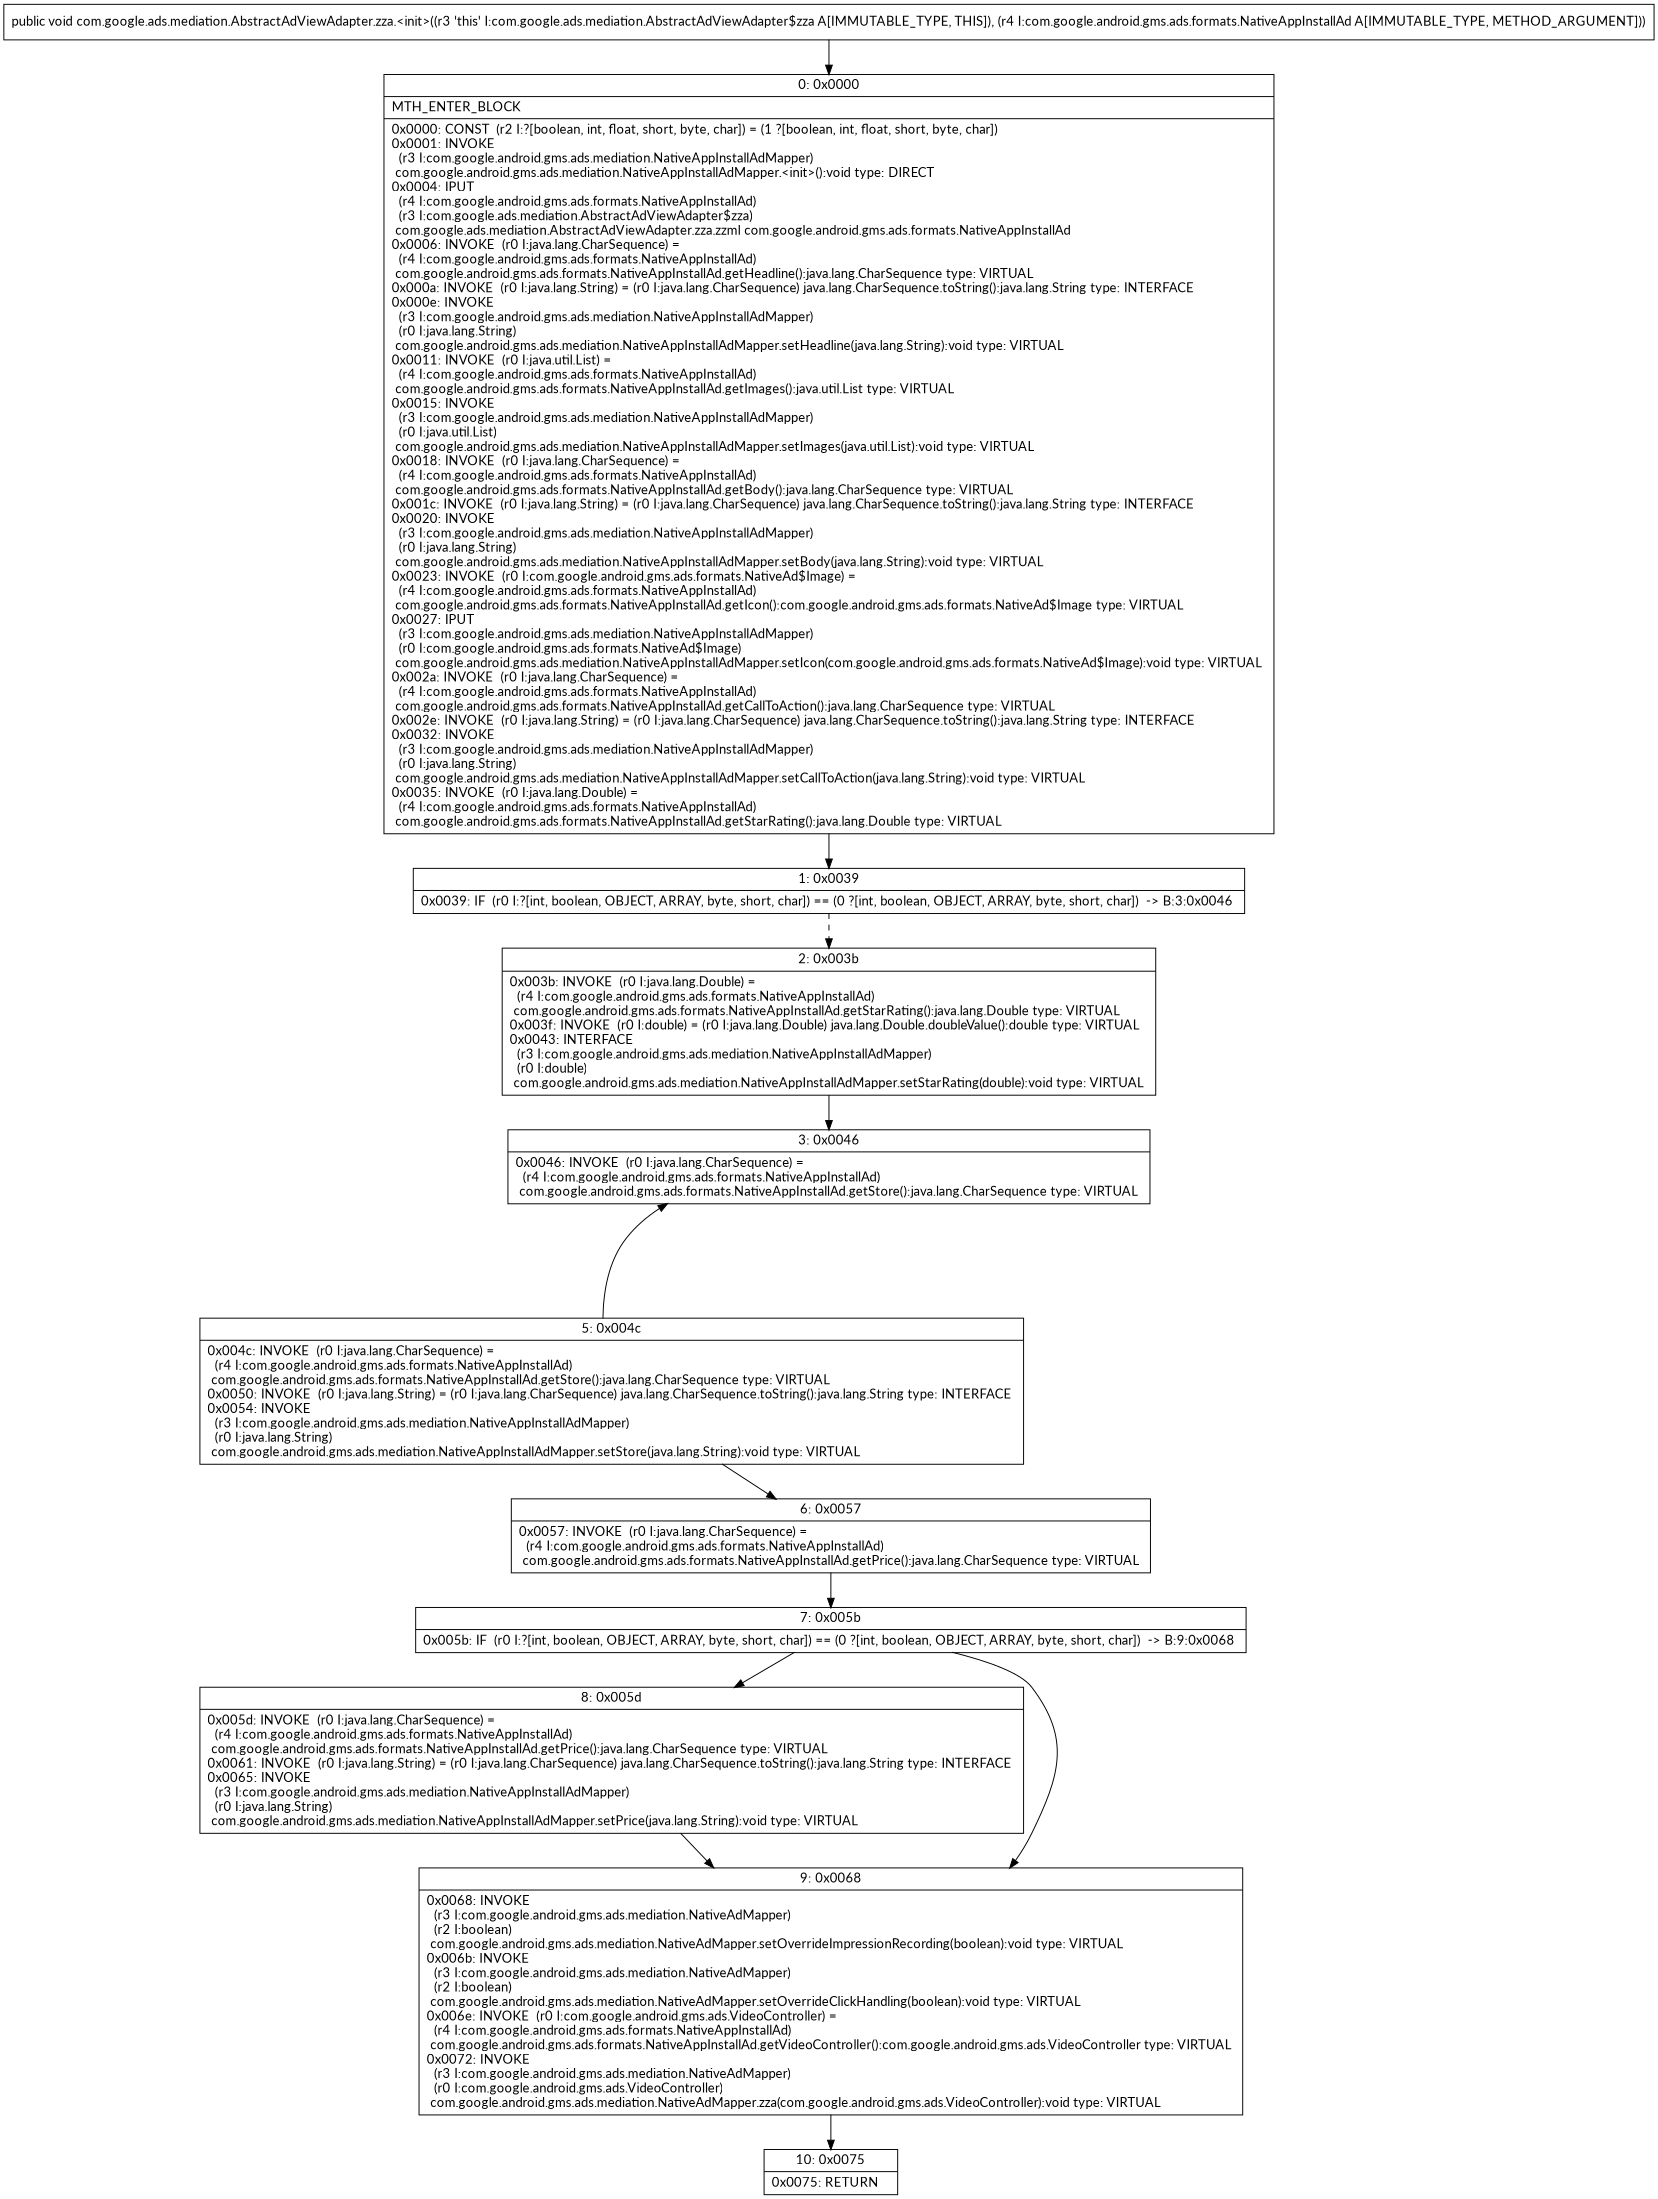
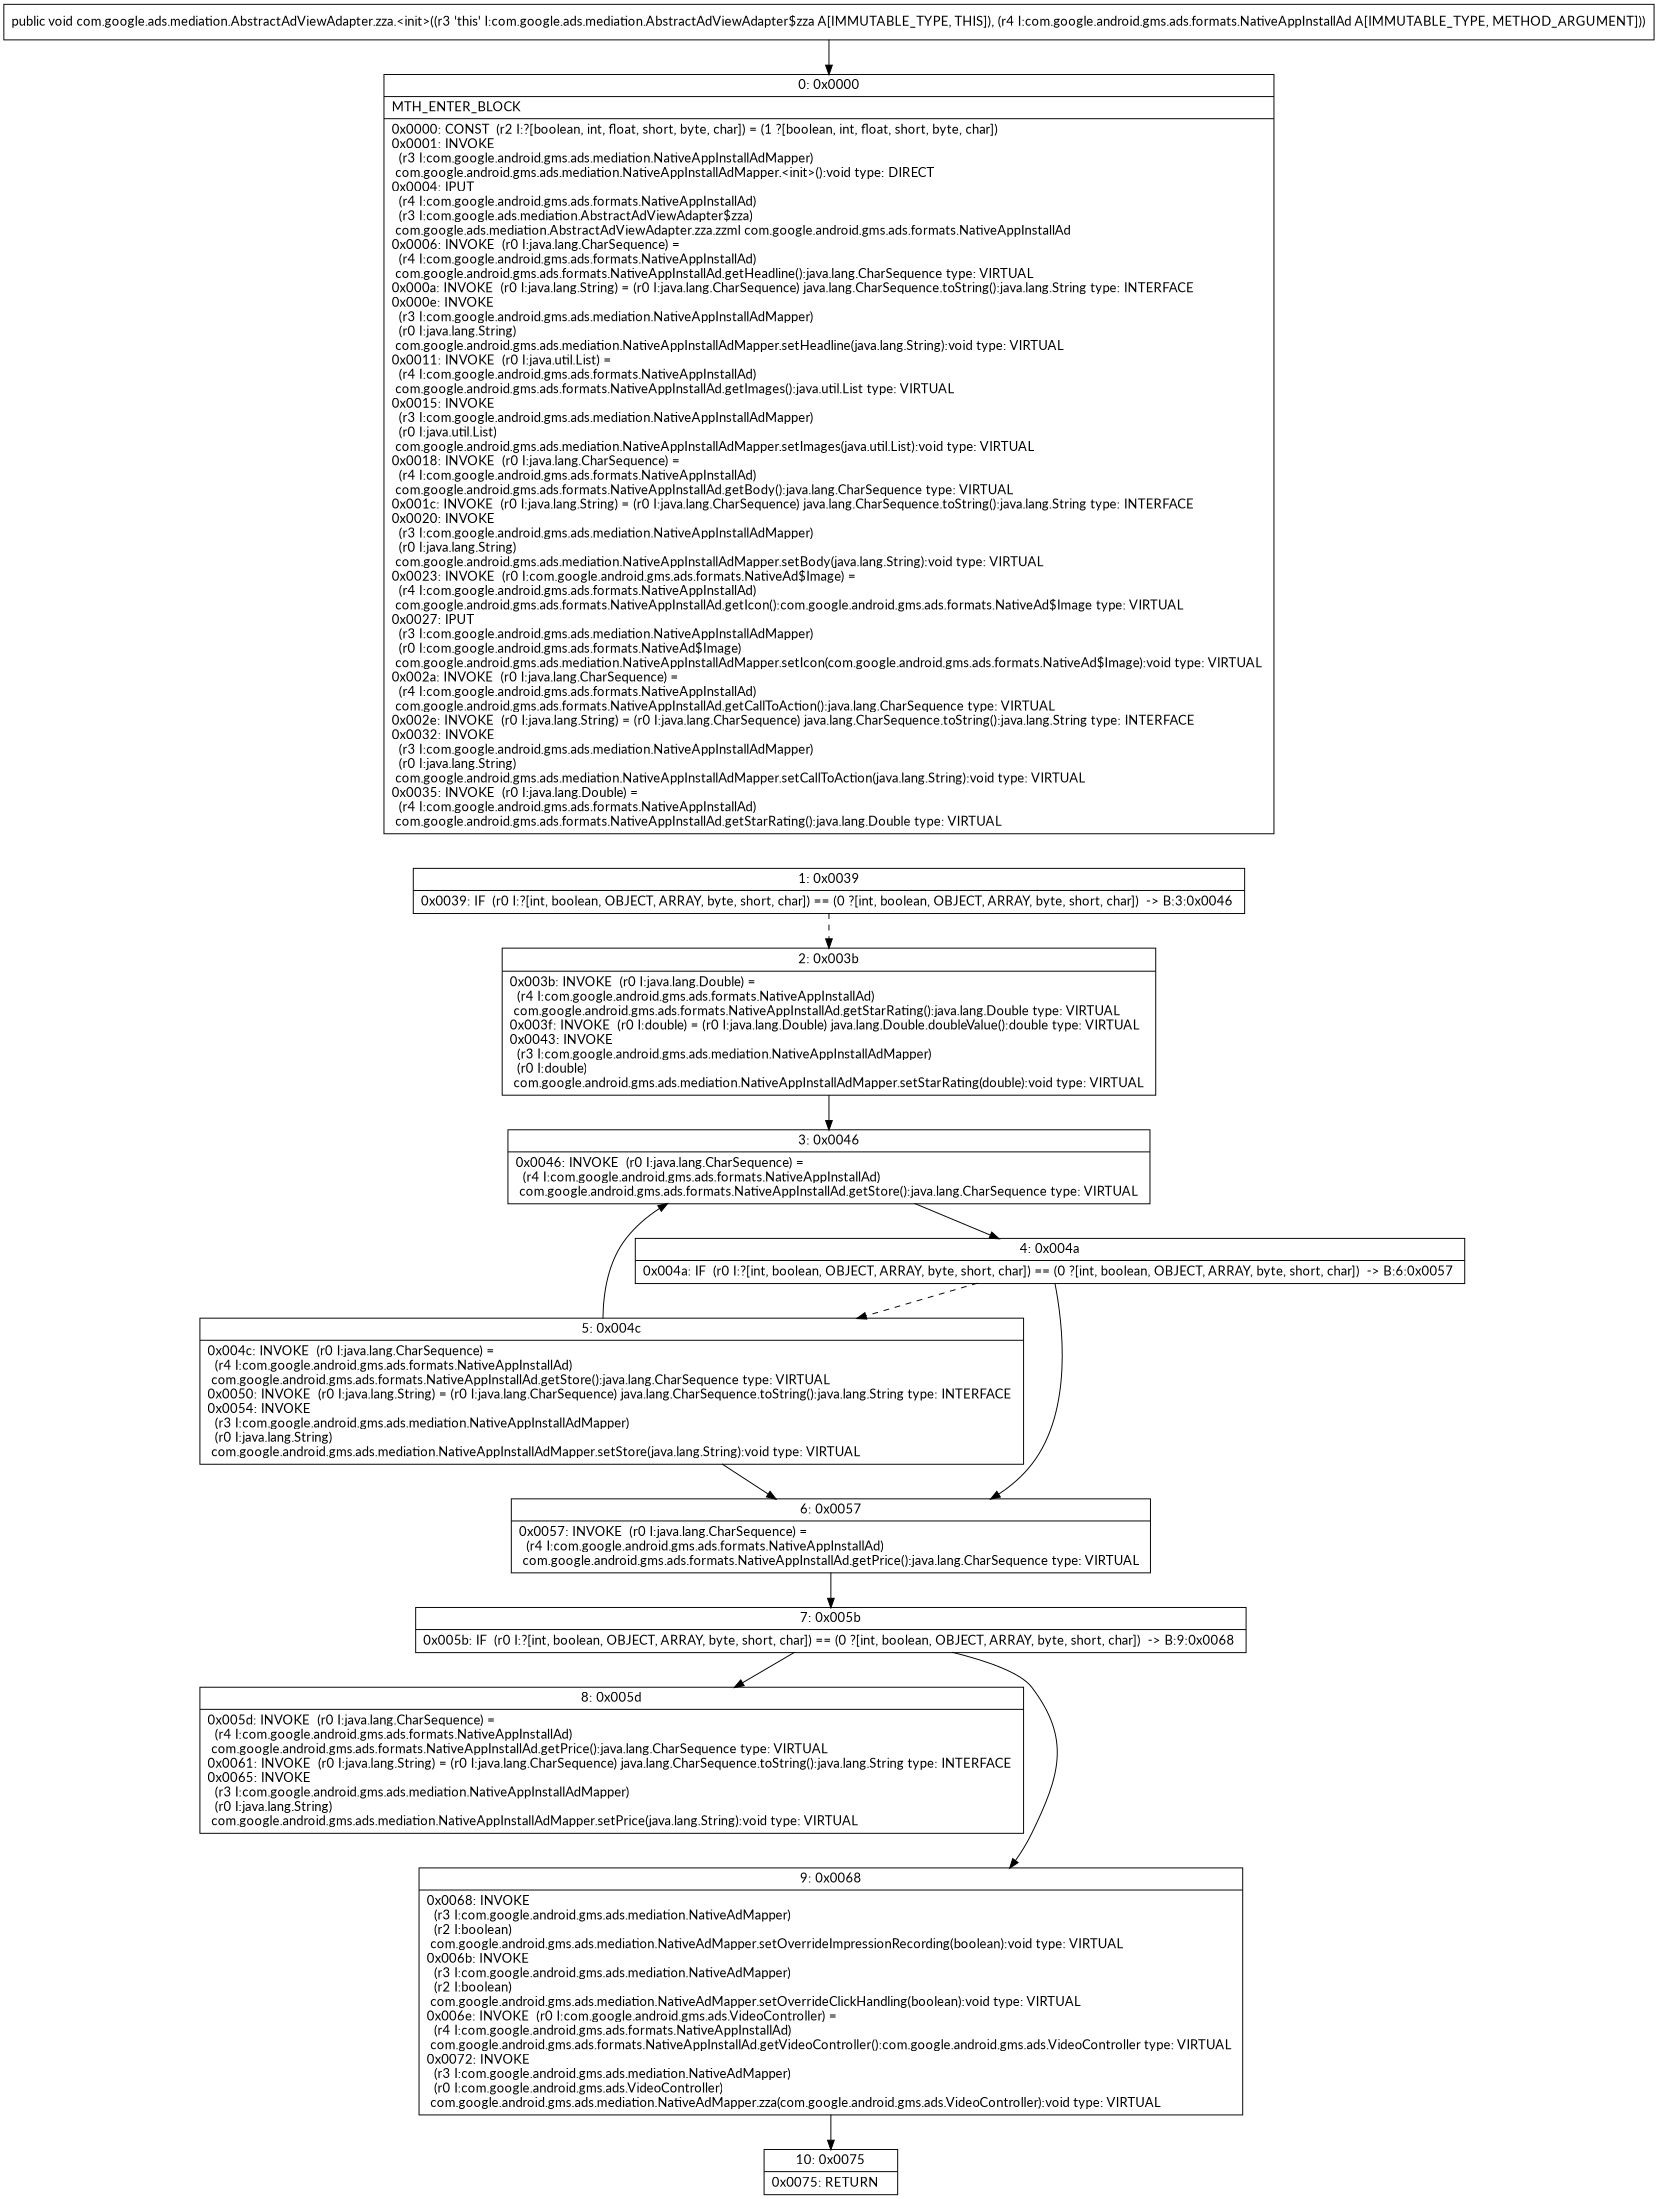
  digraph {
    fontname=Lato
    node [fontname=Lato shape=record]
    edge [fontname=Lato]
    n1 [label="{0\:\ 0x0000|MTH_ENTER_BLOCK\l|0x0000: CONST  (r2 I:?[boolean, int, float, short, byte, char]) = (1 ?[boolean, int, float, short, byte, char]) \l0x0001: INVOKE  \l  (r3 I:com.google.android.gms.ads.mediation.NativeAppInstallAdMapper)\l com.google.android.gms.ads.mediation.NativeAppInstallAdMapper.\<init\>():void type: DIRECT \l0x0004: IPUT  \l  (r4 I:com.google.android.gms.ads.formats.NativeAppInstallAd)\l  (r3 I:com.google.ads.mediation.AbstractAdViewAdapter$zza)\l com.google.ads.mediation.AbstractAdViewAdapter.zza.zzml com.google.android.gms.ads.formats.NativeAppInstallAd \l0x0006: INVOKE  (r0 I:java.lang.CharSequence) = \l  (r4 I:com.google.android.gms.ads.formats.NativeAppInstallAd)\l com.google.android.gms.ads.formats.NativeAppInstallAd.getHeadline():java.lang.CharSequence type: VIRTUAL \l0x000a: INVOKE  (r0 I:java.lang.String) = (r0 I:java.lang.CharSequence) java.lang.CharSequence.toString():java.lang.String type: INTERFACE \l0x000e: INVOKE  \l  (r3 I:com.google.android.gms.ads.mediation.NativeAppInstallAdMapper)\l  (r0 I:java.lang.String)\l com.google.android.gms.ads.mediation.NativeAppInstallAdMapper.setHeadline(java.lang.String):void type: VIRTUAL \l0x0011: INVOKE  (r0 I:java.util.List) = \l  (r4 I:com.google.android.gms.ads.formats.NativeAppInstallAd)\l com.google.android.gms.ads.formats.NativeAppInstallAd.getImages():java.util.List type: VIRTUAL \l0x0015: INVOKE  \l  (r3 I:com.google.android.gms.ads.mediation.NativeAppInstallAdMapper)\l  (r0 I:java.util.List)\l com.google.android.gms.ads.mediation.NativeAppInstallAdMapper.setImages(java.util.List):void type: VIRTUAL \l0x0018: INVOKE  (r0 I:java.lang.CharSequence) = \l  (r4 I:com.google.android.gms.ads.formats.NativeAppInstallAd)\l com.google.android.gms.ads.formats.NativeAppInstallAd.getBody():java.lang.CharSequence type: VIRTUAL \l0x001c: INVOKE  (r0 I:java.lang.String) = (r0 I:java.lang.CharSequence) java.lang.CharSequence.toString():java.lang.String type: INTERFACE \l0x0020: INVOKE  \l  (r3 I:com.google.android.gms.ads.mediation.NativeAppInstallAdMapper)\l  (r0 I:java.lang.String)\l com.google.android.gms.ads.mediation.NativeAppInstallAdMapper.setBody(java.lang.String):void type: VIRTUAL \l0x0023: INVOKE  (r0 I:com.google.android.gms.ads.formats.NativeAd$Image) = \l  (r4 I:com.google.android.gms.ads.formats.NativeAppInstallAd)\l com.google.android.gms.ads.formats.NativeAppInstallAd.getIcon():com.google.android.gms.ads.formats.NativeAd$Image type: VIRTUAL \l0x0027: IPUT  \l  (r3 I:com.google.android.gms.ads.mediation.NativeAppInstallAdMapper)\l  (r0 I:com.google.android.gms.ads.formats.NativeAd$Image)\l com.google.android.gms.ads.mediation.NativeAppInstallAdMapper.setIcon(com.google.android.gms.ads.formats.NativeAd$Image):void type: VIRTUAL \l0x002a: INVOKE  (r0 I:java.lang.CharSequence) = \l  (r4 I:com.google.android.gms.ads.formats.NativeAppInstallAd)\l com.google.android.gms.ads.formats.NativeAppInstallAd.getCallToAction():java.lang.CharSequence type: VIRTUAL \l0x002e: INVOKE  (r0 I:java.lang.String) = (r0 I:java.lang.CharSequence) java.lang.CharSequence.toString():java.lang.String type: INTERFACE \l0x0032: INVOKE  \l  (r3 I:com.google.android.gms.ads.mediation.NativeAppInstallAdMapper)\l  (r0 I:java.lang.String)\l com.google.android.gms.ads.mediation.NativeAppInstallAdMapper.setCallToAction(java.lang.String):void type: VIRTUAL \l0x0035: INVOKE  (r0 I:java.lang.Double) = \l  (r4 I:com.google.android.gms.ads.formats.NativeAppInstallAd)\l com.google.android.gms.ads.formats.NativeAppInstallAd.getStarRating():java.lang.Double type: VIRTUAL \l}"]
    n2 [label="{1\:\ 0x0039|0x0039: IF  (r0 I:?[int, boolean, OBJECT, ARRAY, byte, short, char]) == (0 ?[int, boolean, OBJECT, ARRAY, byte, short, char])  \-\> B:3:0x0046 \l}"]
-   n3 [label="{2\:\ 0x003b|0x003b: INVOKE  (r0 I:java.lang.Double) = \l  (r4 I:com.google.android.gms.ads.formats.NativeAppInstallAd)\l com.google.android.gms.ads.formats.NativeAppInstallAd.getStarRating():java.lang.Double type: VIRTUAL \l0x003f: INVOKE  (r0 I:double) = (r0 I:java.lang.Double) java.lang.Double.doubleValue():double type: VIRTUAL \l0x0043: INTERFACE  \l  (r3 I:com.google.android.gms.ads.mediation.NativeAppInstallAdMapper)\l  (r0 I:double)\l com.google.android.gms.ads.mediation.NativeAppInstallAdMapper.setStarRating(double):void type: VIRTUAL \l}"]
+   n3 [label="{2\:\ 0x003b|0x003b: INVOKE  (r0 I:java.lang.Double) = \l  (r4 I:com.google.android.gms.ads.formats.NativeAppInstallAd)\l com.google.android.gms.ads.formats.NativeAppInstallAd.getStarRating():java.lang.Double type: VIRTUAL \l0x003f: INVOKE  (r0 I:double) = (r0 I:java.lang.Double) java.lang.Double.doubleValue():double type: VIRTUAL \l0x0043: INVOKE  \l  (r3 I:com.google.android.gms.ads.mediation.NativeAppInstallAdMapper)\l  (r0 I:double)\l com.google.android.gms.ads.mediation.NativeAppInstallAdMapper.setStarRating(double):void type: VIRTUAL \l}"]
    n4 [label="{3\:\ 0x0046|0x0046: INVOKE  (r0 I:java.lang.CharSequence) = \l  (r4 I:com.google.android.gms.ads.formats.NativeAppInstallAd)\l com.google.android.gms.ads.formats.NativeAppInstallAd.getStore():java.lang.CharSequence type: VIRTUAL \l}"]
+   n5 [label="{4\:\ 0x004a|0x004a: IF  (r0 I:?[int, boolean, OBJECT, ARRAY, byte, short, char]) == (0 ?[int, boolean, OBJECT, ARRAY, byte, short, char])  \-\> B:6:0x0057 \l}"]
    n6 [label="{5\:\ 0x004c|0x004c: INVOKE  (r0 I:java.lang.CharSequence) = \l  (r4 I:com.google.android.gms.ads.formats.NativeAppInstallAd)\l com.google.android.gms.ads.formats.NativeAppInstallAd.getStore():java.lang.CharSequence type: VIRTUAL \l0x0050: INVOKE  (r0 I:java.lang.String) = (r0 I:java.lang.CharSequence) java.lang.CharSequence.toString():java.lang.String type: INTERFACE \l0x0054: INVOKE  \l  (r3 I:com.google.android.gms.ads.mediation.NativeAppInstallAdMapper)\l  (r0 I:java.lang.String)\l com.google.android.gms.ads.mediation.NativeAppInstallAdMapper.setStore(java.lang.String):void type: VIRTUAL \l}"]
    n7 [label="{6\:\ 0x0057|0x0057: INVOKE  (r0 I:java.lang.CharSequence) = \l  (r4 I:com.google.android.gms.ads.formats.NativeAppInstallAd)\l com.google.android.gms.ads.formats.NativeAppInstallAd.getPrice():java.lang.CharSequence type: VIRTUAL \l}"]
    n8 [label="{7\:\ 0x005b|0x005b: IF  (r0 I:?[int, boolean, OBJECT, ARRAY, byte, short, char]) == (0 ?[int, boolean, OBJECT, ARRAY, byte, short, char])  \-\> B:9:0x0068 \l}"]
    n9 [label="{8\:\ 0x005d|0x005d: INVOKE  (r0 I:java.lang.CharSequence) = \l  (r4 I:com.google.android.gms.ads.formats.NativeAppInstallAd)\l com.google.android.gms.ads.formats.NativeAppInstallAd.getPrice():java.lang.CharSequence type: VIRTUAL \l0x0061: INVOKE  (r0 I:java.lang.String) = (r0 I:java.lang.CharSequence) java.lang.CharSequence.toString():java.lang.String type: INTERFACE \l0x0065: INVOKE  \l  (r3 I:com.google.android.gms.ads.mediation.NativeAppInstallAdMapper)\l  (r0 I:java.lang.String)\l com.google.android.gms.ads.mediation.NativeAppInstallAdMapper.setPrice(java.lang.String):void type: VIRTUAL \l}"]
    n10 [label="{9\:\ 0x0068|0x0068: INVOKE  \l  (r3 I:com.google.android.gms.ads.mediation.NativeAdMapper)\l  (r2 I:boolean)\l com.google.android.gms.ads.mediation.NativeAdMapper.setOverrideImpressionRecording(boolean):void type: VIRTUAL \l0x006b: INVOKE  \l  (r3 I:com.google.android.gms.ads.mediation.NativeAdMapper)\l  (r2 I:boolean)\l com.google.android.gms.ads.mediation.NativeAdMapper.setOverrideClickHandling(boolean):void type: VIRTUAL \l0x006e: INVOKE  (r0 I:com.google.android.gms.ads.VideoController) = \l  (r4 I:com.google.android.gms.ads.formats.NativeAppInstallAd)\l com.google.android.gms.ads.formats.NativeAppInstallAd.getVideoController():com.google.android.gms.ads.VideoController type: VIRTUAL \l0x0072: INVOKE  \l  (r3 I:com.google.android.gms.ads.mediation.NativeAdMapper)\l  (r0 I:com.google.android.gms.ads.VideoController)\l com.google.android.gms.ads.mediation.NativeAdMapper.zza(com.google.android.gms.ads.VideoController):void type: VIRTUAL \l}"]
    n11 [label="{10\:\ 0x0075|0x0075: RETURN   \l}"]
    n12 [label="{public void com.google.ads.mediation.AbstractAdViewAdapter.zza.\<init\>((r3 'this' I:com.google.ads.mediation.AbstractAdViewAdapter$zza A[IMMUTABLE_TYPE, THIS]), (r4 I:com.google.android.gms.ads.formats.NativeAppInstallAd A[IMMUTABLE_TYPE, METHOD_ARGUMENT])) }"]
-   n1 -> n2
    n2 -> n3 [style=dashed]
    n3 -> n4
+   n4 -> n5
+   n5 -> n6 [style=dashed]
+   n5 -> n7
    n6 -> n4
    n6 -> n7
    n7 -> n8
    n8 -> n9 [style=solid]
    n8 -> n10
-   n9 -> n10
    n10 -> n11
    n12 -> n1
  }
